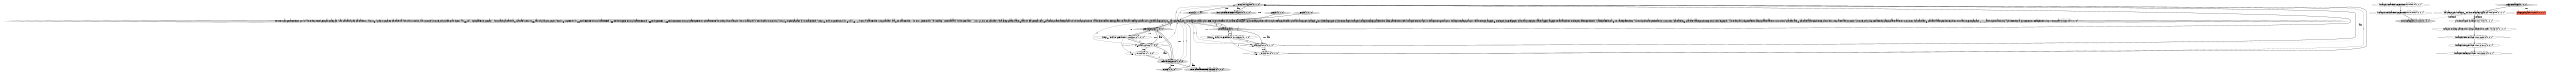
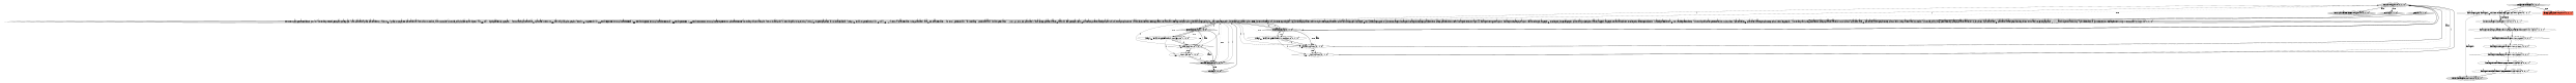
  digraph {
    node [fillcolor=white shape=ellipse style=filled]
    edge [style=bold]
    n1 [fillcolor=lightgray label="return ColorPalette.BLUE@@@25@@@['0', '1', '0']"]
    n2 [fillcolor=lightgray label="toString['1', '0', '0']" shape=diamond]
    n3 [fillcolor=lightgray label="return new Graph(getLastBuildTime(),500,400){@Override protected JFreeChart createGraph(){class ChartLabel{public ChartLabel(Run r){this.run = r}public int compareTo(ChartLabel that){return this.run.number - that.run.number}@Override public boolean equals(Object o){if (o == null || !.isAssignableFrom(o.getClass())) {return false}ChartLabel that = (ChartLabel)oreturn run == that.run}public Color getColor(){Result r = run.getResult()if (r == Result.FAILURE) return ColorPalette.REDif (r == Result.UNSTABLE) return ColorPalette.YELLOWif (r == Result.ABORTED || r == Result.NOT_BUILT) return ColorPalette.GREYreturn ColorPalette.BLUE}@Override public int hashCode(){return run.hashCode()}@Override public String toString(){String l = run.getDisplayName()if (run instanceof Build) {String s = ((Build)run).getBuiltOnStr()if (s != null) l += ' ' + s}return l}}DataSetBuilder<String,ChartLabel> data = new DataSetBuilder<>()for (Run r : getNewBuilds()){if (r.isBuilding()) continuedata.add(((double)r.getDuration()) / (1000 * 60),\"min\",new ChartLabel(r))}final CategoryDataset dataset = data.build()final JFreeChart chart = ChartFactory.createStackedAreaChart(null,null,Messages.Job_minutes(),dataset,PlotOrientation.VERTICAL,false,true,false)chart.setBackgroundPaint(Color.white)final CategoryPlot plot = chart.getCategoryPlot()plot.setBackgroundPaint(Color.WHITE)plot.setOutlinePaint(null)plot.setForegroundAlpha(0.8f)plot.setRangeGridlinesVisible(true)plot.setRangeGridlinePaint(Color.black)CategoryAxis domainAxis = new ShiftedCategoryAxis(null)plot.setDomainAxis(domainAxis)domainAxis.setCategoryLabelPositions(CategoryLabelPositions.UP_90)domainAxis.setLowerMargin(0.0)domainAxis.setUpperMargin(0.0)domainAxis.setCategoryMargin(0.0)final NumberAxis rangeAxis = (NumberAxis)plot.getRangeAxis()ChartUtil.adjustChebyshev(dataset,rangeAxis)rangeAxis.setStandardTickUnits(NumberAxis.createIntegerTickUnits())StackedAreaRenderer ar = new StackedAreaRenderer2(){@Override public Paint getItemPaint(int row,int column){ChartLabel key = (ChartLabel)dataset.getColumnKey(column)return key.getColor()}@Override public String generateURL(CategoryDataset dataset,int row,int column){ChartLabel label = (ChartLabel)dataset.getColumnKey(column)return String.valueOf(label.run.number)}@Override public String generateToolTip(CategoryDataset dataset,int row,int column){ChartLabel label = (ChartLabel)dataset.getColumnKey(column)return label.run.getDisplayName() + \" : \" + label.run.getDurationString()}}plot.setRenderer(ar)plot.setInsets(new RectangleInsets(0,0,0,5.0))return chart}}@@@3@@@['1', '1', '0']"]
    n4 [fillcolor=lightgray label="return l@@@36@@@['0', '1', '0']"]
-   n5 [fillcolor=lightgray label="return l@@@36@@@['1', '0', '0']"]
+   n5 [fillcolor=lightgray label="return l@@@36@@@['1', '0', '0']" shape=diamond]
    n6 [fillcolor=lightgray label="getBuildTimeGraph['0', '1', '0']" shape=diamond]
    n7 [label="s != null@@@34@@@['1', '0', '0']" shape=diamond]
    n8 [label="s != null@@@34@@@['0', '1', '0']" shape=diamond]
    n9 [fillcolor=lightgray label="getBuildTimeGraph['1', '0', '0']" shape=diamond]
    n10 [label="l += ' ' + s@@@34@@@['0', '1', '0']" shape=diamond]
    n11 [fillcolor=lightgray label="toString['0', '1', '0']" shape=diamond]
    n12 [label="domainAxis.setLabelFont(CHART_FONT)@@@9@@@['0', '0', '1']"]
    n13 [label="domainAxis.setTickLabelFont(CHART_FONT)@@@10@@@['0', '0', '1']"]
    n14 [fillcolor=lightgray label="return domainAxis@@@11@@@['0', '0', '1']"]
    n15 [label="l += ' ' + s@@@34@@@['1', '0', '0']"]
-   n16 [fillcolor=lightgray label="return ColorPalette.BLUE@@@25@@@['1', '0', '0']"]
    n17 [label="String s = ((Build)run).getBuiltOnStr()@@@33@@@['0', '1', '0']"]
    n18 [fillcolor=lightgray label="getColor['0', '1', '0']" shape=diamond]
    n19 [label="String s = ((Build)run).getBuiltOnStr()@@@33@@@['1', '0', '0']"]
    n20 [label="domainAxis.setLowerMargin(0.0)@@@6@@@['0', '0', '1']" shape=diamond]
    n21 [label="domainAxis.setUpperMargin(0.0)@@@7@@@['0', '0', '1']"]
    n22 [label="domainAxis.setCategoryMargin(0.0)@@@8@@@['0', '0', '1']" shape=diamond]
-   n23 [fillcolor=lightgray label="getColor['1', '0', '0']" shape=diamond]
    n24 [label="plot.setDomainAxis(domainAxis)@@@4@@@['0', '0', '1']"]
    n25 [label="domainAxis.setCategoryLabelPositions(CategoryLabelPositions.UP_90)@@@5@@@['0', '0', '1']"]
    n26 [label="final CategoryAxis domainAxis = new NoOverlapCategoryAxis(null)@@@3@@@['0', '0', '1']"]
    n27 [fillcolor=tomato label="CategoryPlot plot@@@2@@@['0', '0', '1']" shape=box]
    n28 [fillcolor=lightgray label="configureDomainAxis['0', '0', '1']" shape=diamond]
    n2 -> n3
    n3 -> n4 [label=l style=solid]
    n3 -> n4 [label=r style=solid]
    n3 -> n5 [label=r style=solid]
    n3 -> n5 [label=l style=solid]
    n3 -> n6
    n3 -> n6 [label=o style=solid]
    n3 -> n6 [label=r style=solid]
    n3 -> n7 [label=o style=solid]
    n3 -> n7 [label=r style=solid]
    n3 -> n8 [label=o style=solid]
    n3 -> n8 [label=r style=solid]
    n3 -> n9 [label=o style=solid]
    n3 -> n9 [label=r style=solid]
    n3 -> n9
    n4 -> n1
    n4 -> n1 [label=false style=dotted]
    n4 -> n3 [label=true style=dotted]
+   n4 -> n6
    n4 -> n11 [label=true style=dotted]
    n4 -> n11
    n5 -> n2
    n5 -> n2 [label=true style=dotted]
    n5 -> n3 [label=true style=dotted]
-   n5 -> n9
-   n5 -> n16 [label=false style=dotted]
-   n5 -> n16
    n6 -> n3
    n6 -> n4
    n6 -> n8
    n6 -> n8 [label=true style=dotted]
    n6 -> n8 [label=false style=dotted]
    n6 -> n17 [label=true style=dotted]
    n6 -> n17
    n7 -> n5 [label=false style=dotted]
    n7 -> n5
    n7 -> n15 [label=true style=dotted]
    n7 -> n15
    n8 -> n4
    n8 -> n4 [label=false style=dotted]
    n8 -> n10
    n8 -> n10 [label=true style=dotted]
    n9 -> n3
    n9 -> n5
    n9 -> n7 [label=true style=dotted]
    n9 -> n7
    n9 -> n7 [label=false style=dotted]
    n9 -> n19 [label=true style=dotted]
    n9 -> n19
    n10 -> n4 [label=l style=solid]
    n10 -> n4
    n11 -> n3
    n12 -> n13
    n13 -> n14
    n15 -> n5 [label=l style=solid]
    n15 -> n5
    n17 -> n3 [label=true style=dotted]
    n17 -> n6
    n17 -> n8
    n17 -> n8 [label=s style=solid]
    n17 -> n10 [label=s style=solid]
    n18 -> n3
    n19 -> n3 [label=true style=dotted]
    n19 -> n7
    n19 -> n7 [label=s style=solid]
    n19 -> n9
    n19 -> n15 [label=s style=solid]
    n20 -> n21
    n21 -> n22
-   n23 -> n3
+   n22 -> n12
    n24 -> n25
    n25 -> n20
    n26 -> n14 [label=domainAxis style=solid]
    n26 -> n24
    n26 -> n24 [label=domainAxis style=solid]
    n28 -> n26
-   n28 -> n27 [label=true style=dotted]
+   n28 -> n27 [label=true]
  }
